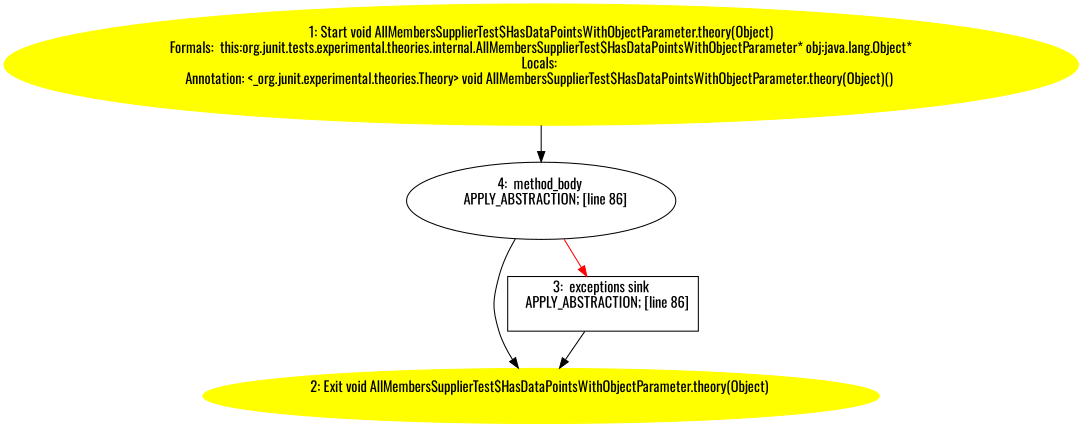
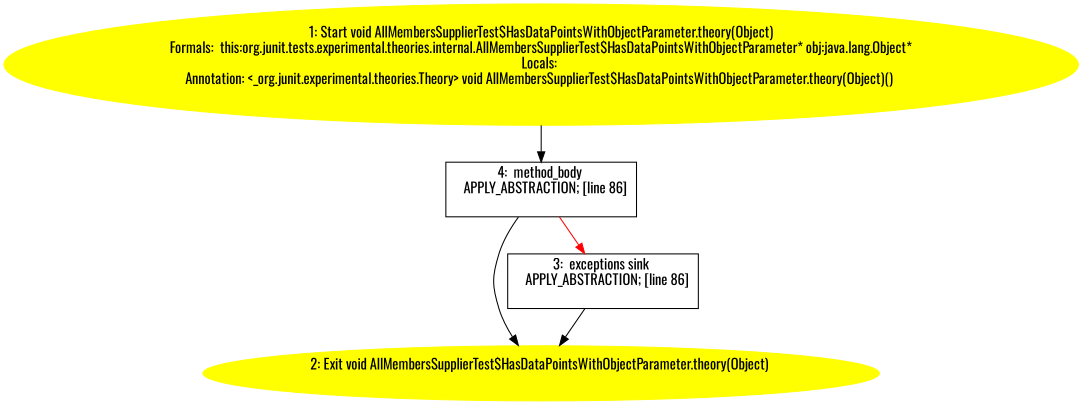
  digraph {
    fontname=Oswald
    node [fontname=Oswald]
    edge [fontname=Oswald]
    n1 [color=yellow label="1: Start void AllMembersSupplierTest$HasDataPointsWithObjectParameter.theory(Object)\nFormals:  this:org.junit.tests.experimental.theories.internal.AllMembersSupplierTest$HasDataPointsWithObjectParameter* obj:java.lang.Object*\nLocals: \nAnnotation: <_org.junit.experimental.theories.Theory> void AllMembersSupplierTest$HasDataPointsWithObjectParameter.theory(Object)() \n  " style=filled]
-   n2 [label="4:  method_body \n   APPLY_ABSTRACTION; [line 86]\n " shape=ellipse]
+   n2 [label="4:  method_body \n   APPLY_ABSTRACTION; [line 86]\n " shape=box]
    n3 [color=yellow label="2: Exit void AllMembersSupplierTest$HasDataPointsWithObjectParameter.theory(Object) \n  " style=filled]
    n4 [label="3:  exceptions sink \n   APPLY_ABSTRACTION; [line 86]\n " shape=box]
    n1 -> n2
    n2 -> n3
    n2 -> n4 [color=red]
    n4 -> n3
  }
